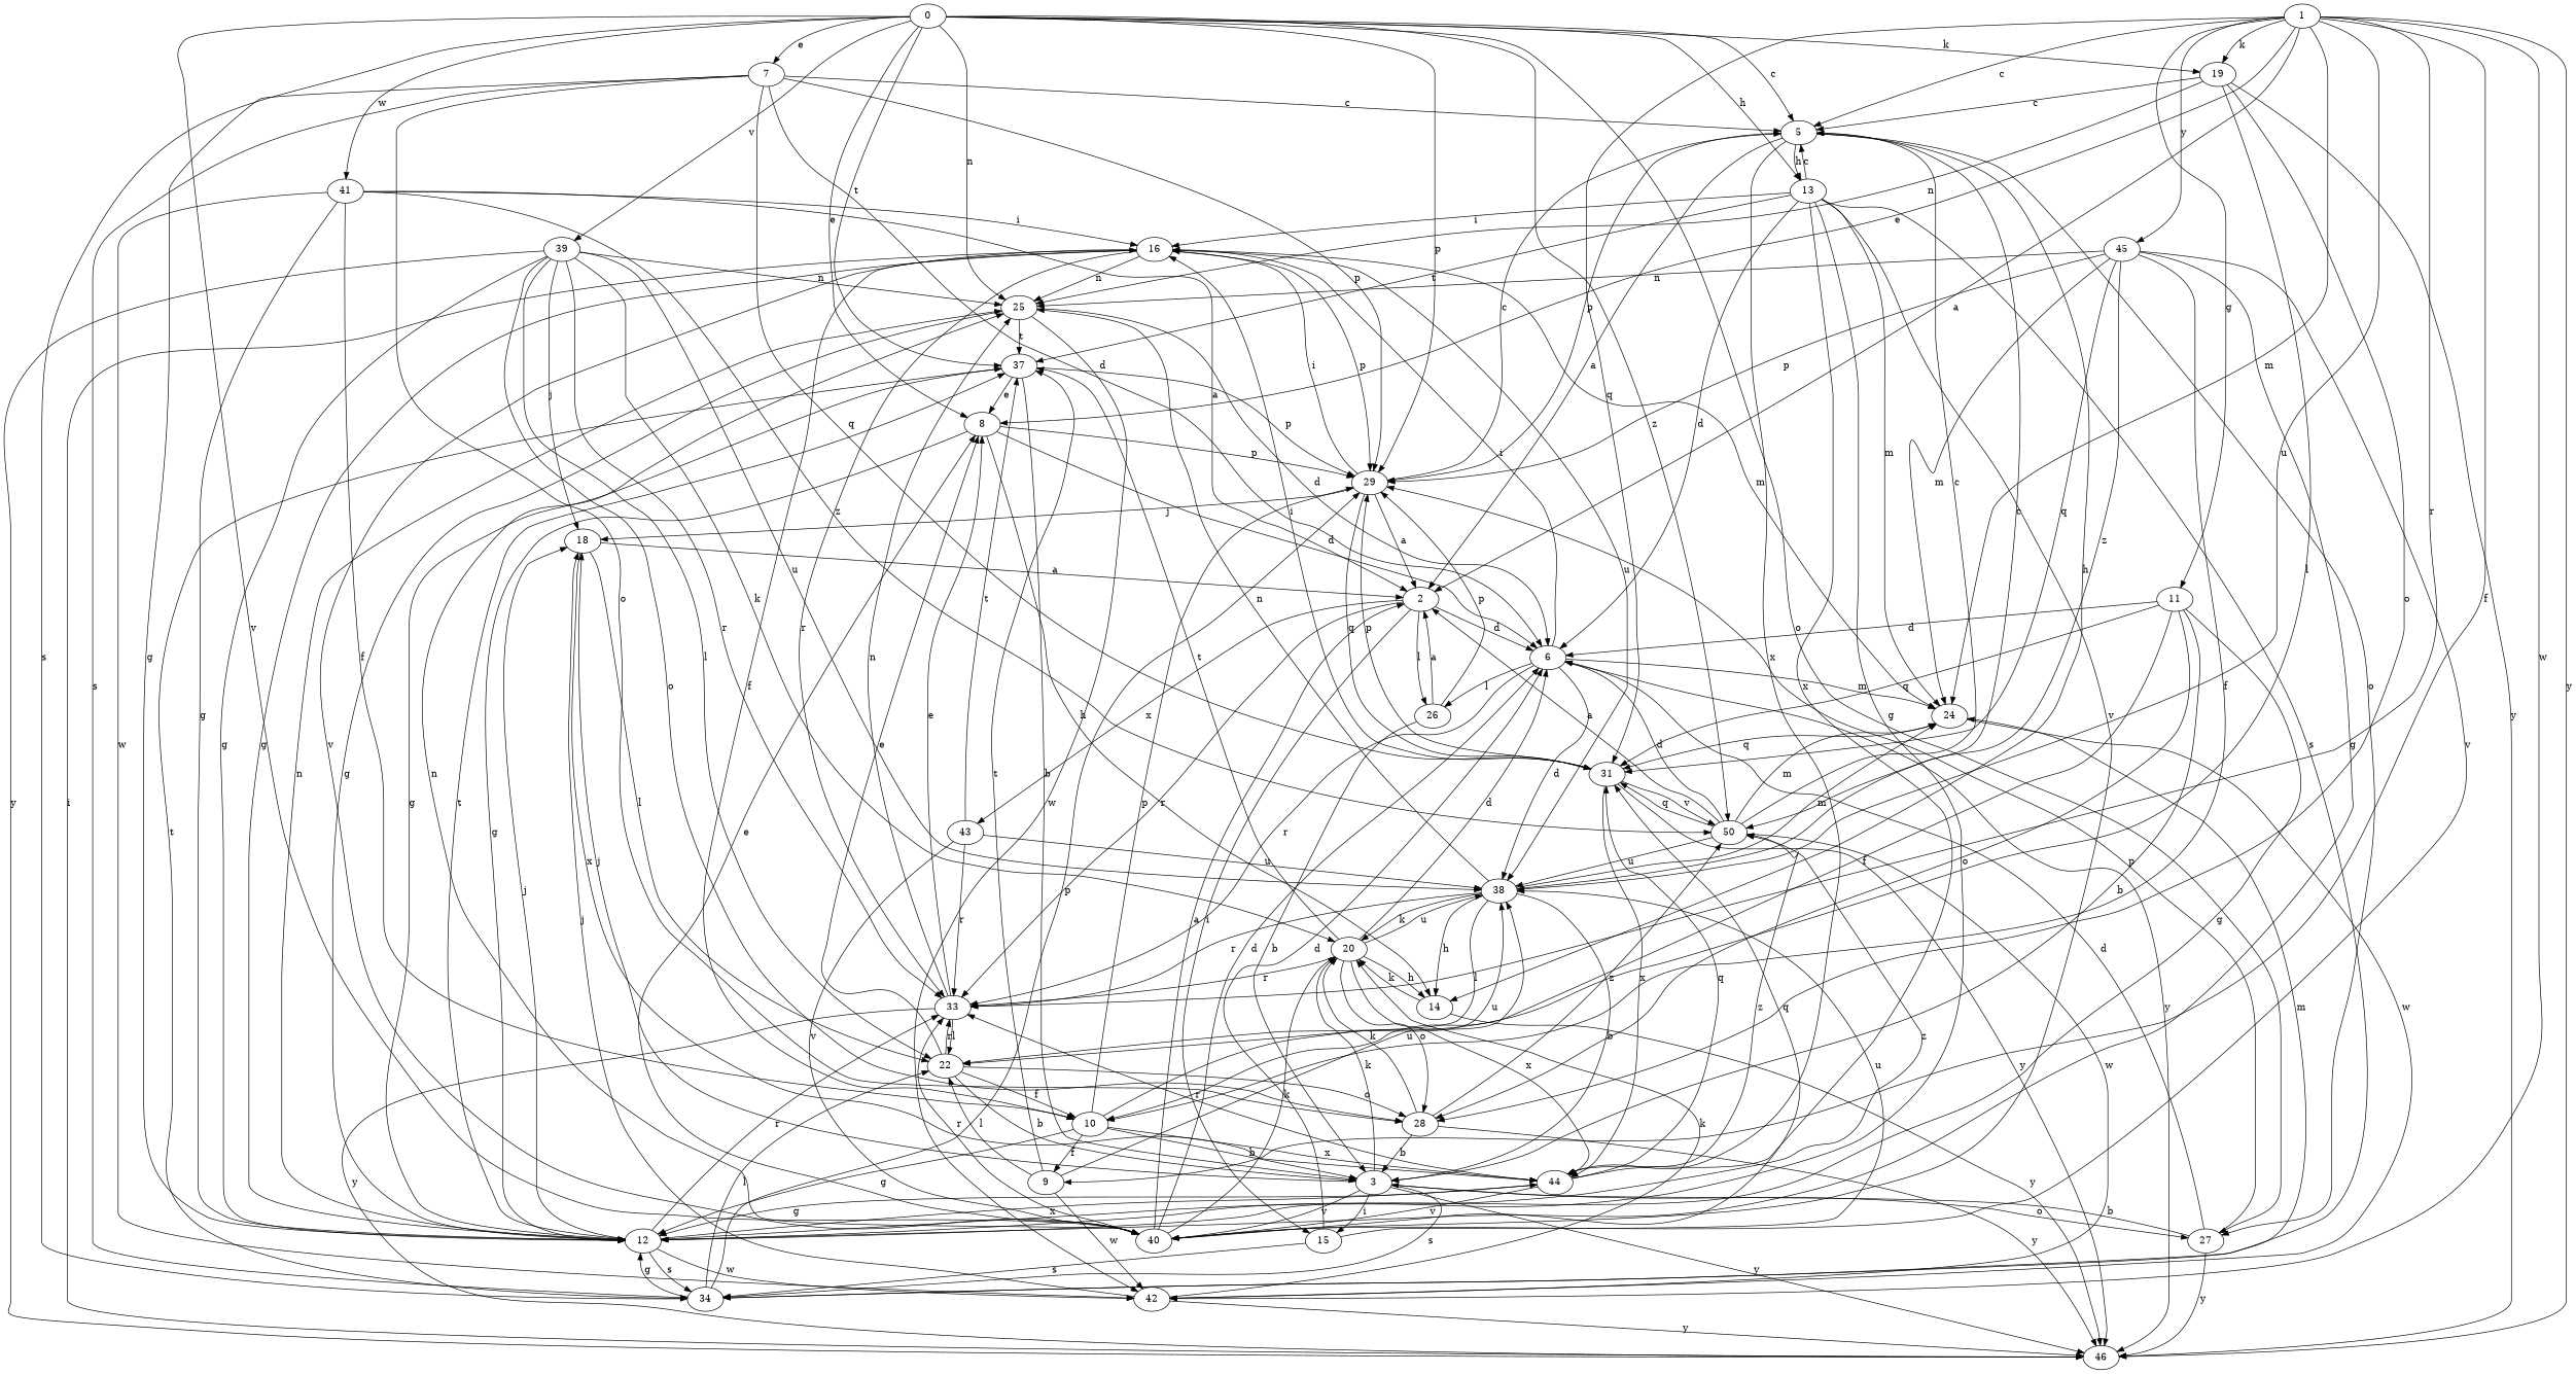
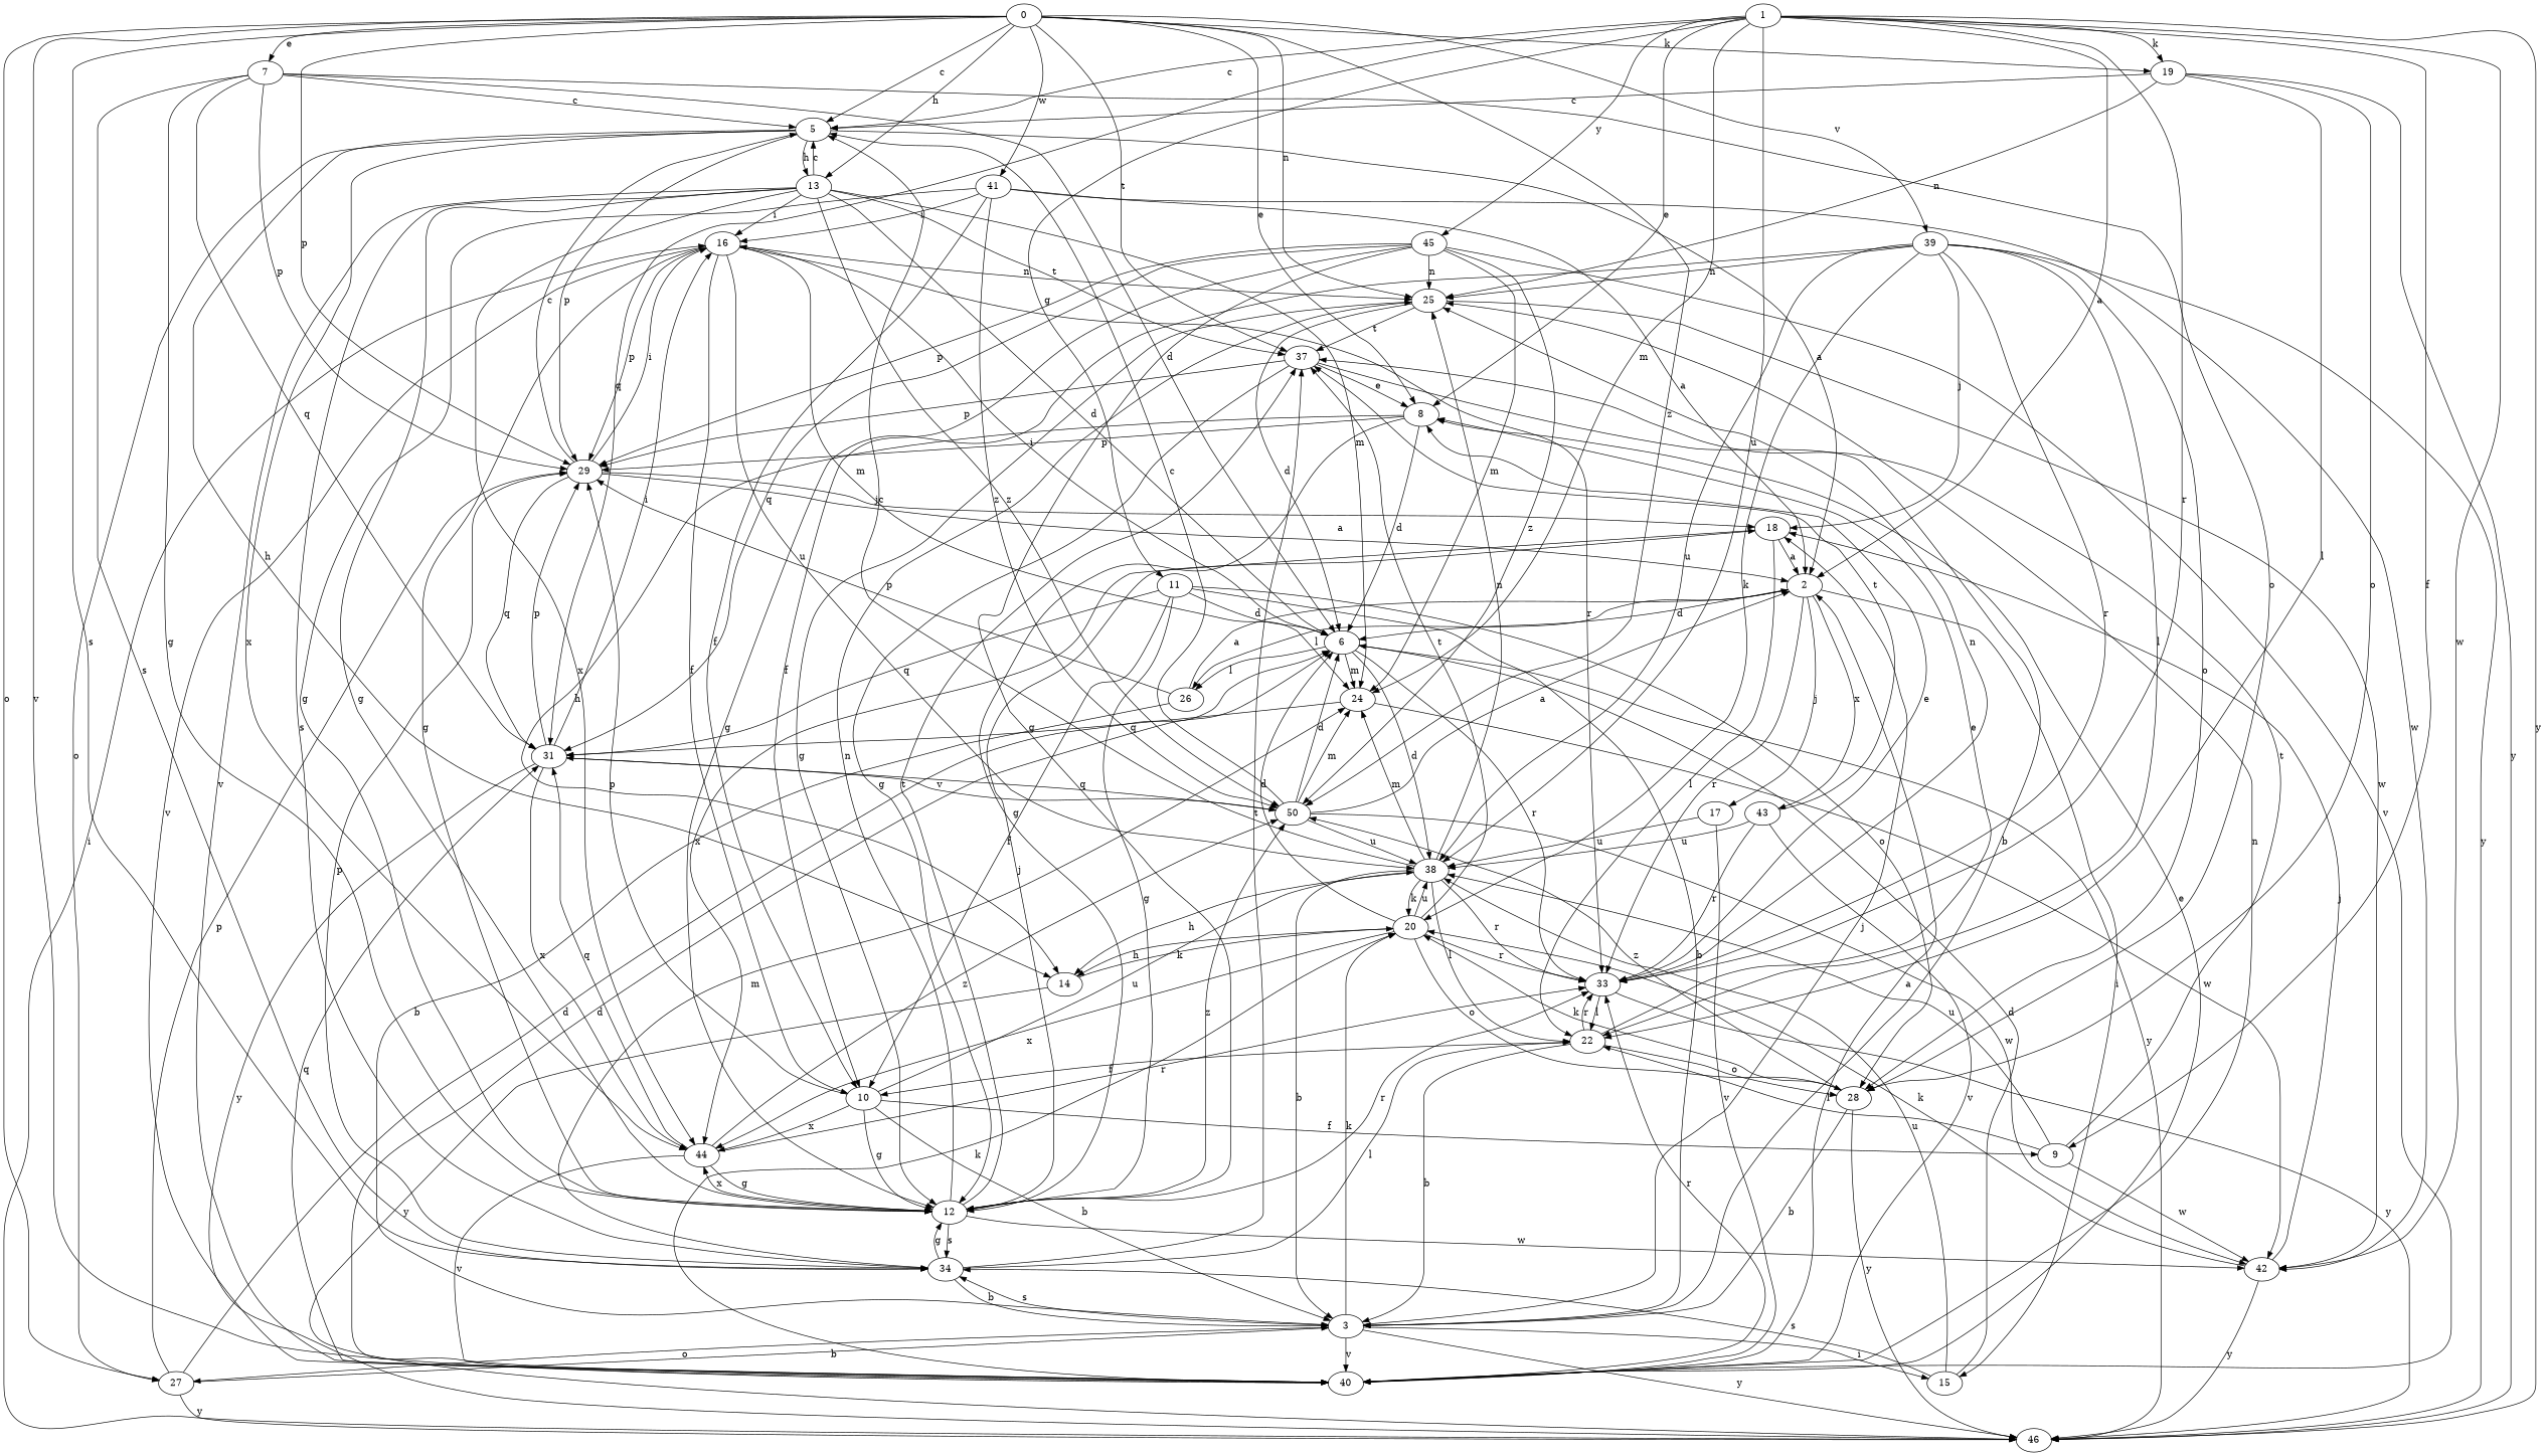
  strict digraph {
    0
    5
    7
    8
    13
    19
    25
    27
    29
    34
    37
    39
    40
    41
    50
    2
    14
    44
    31
    6
    12
    28
    24
    16
    46
    22
    42
    3
    18
    33
    38
    20
    10
    1
    9
    11
    45
    15
+   17
    n40 [label=26]
    43
    0 -> 5 [label=c]
    0 -> 7 [label=e]
    0 -> 8 [label=e]
    0 -> 13 [label=h]
    0 -> 19 [label=k]
    0 -> 25 [label=n]
    0 -> 27 [label=o]
    0 -> 29 [label=p]
    0 -> 34 [label=s]
    0 -> 37 [label=t]
    0 -> 39 [label=v]
    0 -> 40 [label=v]
    0 -> 41 [label=w]
    0 -> 50 [label=z]
    5 -> 13 [label=h]
    5 -> 27 [label=o]
    5 -> 29 [label=p]
    5 -> 2 [label=a]
    5 -> 14 [label=h]
    5 -> 44 [label=x]
    7 -> 5 [label=c]
    7 -> 29 [label=p]
    7 -> 34 [label=s]
    7 -> 31 [label=q]
    7 -> 6 [label=d]
    7 -> 12 [label=g]
    7 -> 28 [label=o]
    8 -> 29 [label=p]
    8 -> 14 [label=h]
    8 -> 6 [label=d]
    8 -> 12 [label=g]
    13 -> 5 [label=c]
    13 -> 34 [label=s]
    13 -> 37 [label=t]
    13 -> 40 [label=v]
+   13 -> 50 [label=z]
    13 -> 44 [label=x]
    13 -> 6 [label=d]
    13 -> 12 [label=g]
    13 -> 24 [label=m]
    13 -> 16 [label=i]
    19 -> 5 [label=c]
    19 -> 25 [label=n]
    19 -> 28 [label=o]
    19 -> 46 [label=y]
    19 -> 22 [label=l]
    25 -> 37 [label=t]
    25 -> 6 [label=d]
    25 -> 12 [label=g]
    25 -> 42 [label=w]
    27 -> 29 [label=p]
    27 -> 6 [label=d]
    27 -> 46 [label=y]
    27 -> 3 [label=b]
    29 -> 5 [label=c]
    29 -> 2 [label=a]
    29 -> 31 [label=q]
    29 -> 16 [label=i]
    29 -> 18 [label=j]
    34 -> 29 [label=p]
    34 -> 37 [label=t]
    34 -> 12 [label=g]
    34 -> 24 [label=m]
    34 -> 22 [label=l]
+   34 -> 3 [label=b]
    37 -> 8 [label=e]
    37 -> 29 [label=p]
    37 -> 12 [label=g]
    37 -> 3 [label=b]
    39 -> 25 [label=n]
    39 -> 12 [label=g]
    39 -> 28 [label=o]
    39 -> 46 [label=y]
    39 -> 22 [label=l]
    39 -> 18 [label=j]
    39 -> 33 [label=r]
    39 -> 38 [label=u]
    39 -> 20 [label=k]
    40 -> 8 [label=e]
    40 -> 25 [label=n]
    40 -> 2 [label=a]
    40 -> 31 [label=q]
    40 -> 6 [label=d]
    40 -> 33 [label=r]
    40 -> 20 [label=k]
    41 -> 50 [label=z]
    41 -> 2 [label=a]
    41 -> 12 [label=g]
    41 -> 16 [label=i]
    41 -> 42 [label=w]
    41 -> 10 [label=f]
    50 -> 5 [label=c]
    50 -> 2 [label=a]
    50 -> 31 [label=q]
    50 -> 6 [label=d]
    50 -> 24 [label=m]
    50 -> 42 [label=w]
    50 -> 38 [label=u]
    2 -> 6 [label=d]
    2 -> 33 [label=r]
    2 -> 15 [label=i]
+   2 -> 17 [label=j]
    2 -> n40 [label=l]
    2 -> 43 [label=x]
    14 -> 46 [label=y]
    14 -> 20 [label=k]
    44 -> 40 [label=v]
    44 -> 50 [label=z]
    44 -> 31 [label=q]
    44 -> 12 [label=g]
    44 -> 33 [label=r]
    31 -> 29 [label=p]
    31 -> 50 [label=v]
    31 -> 44 [label=x]
    31 -> 16 [label=i]
    31 -> 46 [label=y]
    6 -> 24 [label=m]
    6 -> 16 [label=i]
    6 -> 46 [label=y]
    6 -> 33 [label=r]
    6 -> 38 [label=d]
    6 -> n40 [label=l]
    12 -> 25 [label=n]
    12 -> 34 [label=s]
    12 -> 37 [label=t]
    12 -> 50 [label=z]
    12 -> 44 [label=x]
    12 -> 42 [label=w]
    12 -> 18 [label=j]
    12 -> 33 [label=r]
    28 -> 50 [label=z]
    28 -> 46 [label=y]
    28 -> 3 [label=b]
    28 -> 20 [label=k]
    24 -> 31 [label=q]
    24 -> 42 [label=w]
    16 -> 25 [label=n]
    16 -> 29 [label=p]
    16 -> 40 [label=v]
    16 -> 12 [label=g]
    16 -> 24 [label=m]
    16 -> 33 [label=r]
    16 -> 38 [label=u]
    16 -> 10 [label=f]
    46 -> 16 [label=i]
    22 -> 8 [label=e]
    22 -> 28 [label=o]
    22 -> 3 [label=b]
    22 -> 33 [label=r]
    22 -> 10 [label=f]
    42 -> 46 [label=y]
    42 -> 18 [label=j]
    42 -> 20 [label=k]
    3 -> 27 [label=o]
    3 -> 34 [label=s]
    3 -> 40 [label=v]
    3 -> 46 [label=y]
    3 -> 18 [label=j]
    3 -> 20 [label=k]
    3 -> 15 [label=i]
    18 -> 2 [label=a]
    18 -> 44 [label=x]
    18 -> 22 [label=l]
    33 -> 8 [label=e]
    33 -> 25 [label=n]
    33 -> 46 [label=y]
    33 -> 22 [label=l]
    38 -> 5 [label=c]
    38 -> 25 [label=n]
    38 -> 14 [label=h]
    38 -> 24 [label=m]
    38 -> 22 [label=l]
    38 -> 3 [label=b]
    38 -> 33 [label=r]
    38 -> 20 [label=k]
    20 -> 37 [label=t]
    20 -> 14 [label=h]
    20 -> 44 [label=x]
    20 -> 6 [label=d]
    20 -> 28 [label=o]
    20 -> 33 [label=r]
    20 -> 38 [label=u]
    10 -> 29 [label=p]
    10 -> 44 [label=x]
    10 -> 12 [label=g]
    10 -> 3 [label=b]
    10 -> 38 [label=u]
    10 -> 9 [label=f]
    1 -> 5 [label=c]
    1 -> 8 [label=e]
    1 -> 19 [label=k]
    1 -> 2 [label=a]
    1 -> 31 [label=q]
    1 -> 24 [label=m]
    1 -> 46 [label=y]
    1 -> 42 [label=w]
    1 -> 33 [label=r]
    1 -> 38 [label=u]
    1 -> 9 [label=f]
    1 -> 11 [label=g]
    1 -> 45 [label=y]
    9 -> 37 [label=t]
    9 -> 22 [label=l]
    9 -> 42 [label=w]
    9 -> 38 [label=u]
    11 -> 31 [label=q]
    11 -> 6 [label=d]
    11 -> 12 [label=g]
    11 -> 28 [label=o]
    11 -> 3 [label=b]
    11 -> 10 [label=f]
    45 -> 25 [label=n]
    45 -> 29 [label=p]
    45 -> 40 [label=v]
    45 -> 50 [label=z]
    45 -> 31 [label=q]
    45 -> 12 [label=g]
    45 -> 24 [label=m]
    45 -> 10 [label=f]
    15 -> 34 [label=s]
    15 -> 6 [label=d]
    15 -> 38 [label=u]
+   17 -> 40 [label=v]
+   17 -> 38 [label=u]
    n40 -> 29 [label=p]
    n40 -> 2 [label=a]
    n40 -> 3 [label=b]
    43 -> 37 [label=t]
    43 -> 40 [label=v]
    43 -> 33 [label=r]
    43 -> 38 [label=u]
  }
